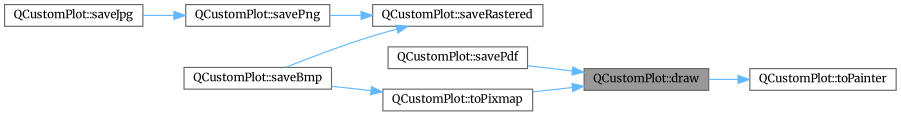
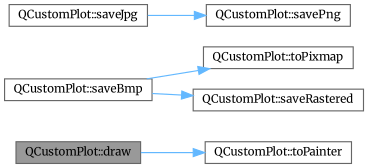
  digraph {
    fontname=Merriweather
    rankdir=RL
    node [color=grey40 fillcolor=white fontname=Merriweather fontsize=10 shape=box style=filled]
    edge [color=steelblue1 dir=back fontname=Merriweather fontsize=10 labelfontname=Helvetica labelfontsize=10 style=solid]
    n1 [color=gray40 fillcolor=grey60 fontcolor=black height=0.2 label="QCustomPlot::draw" width=0.4]
-   n2 [height=0.2 label="QCustomPlot::savePdf" width=0.4]
    n3 [height=0.2 label="QCustomPlot::toPixmap" width=0.4]
    n4 [height=0.2 label="QCustomPlot::toPainter" width=0.4]
    n5 [height=0.2 label="QCustomPlot::saveBmp" width=0.4]
    n6 [height=0.2 label="QCustomPlot::saveRastered" width=0.4]
    n7 [height=0.2 label="QCustomPlot::savePng" width=0.4]
    n8 [height=0.2 label="QCustomPlot::saveJpg" width=0.4]
-   n1 -> n2
-   n1 -> n3
    n3 -> n5
    n4 -> n1
    n6 -> n5
-   n6 -> n7
    n7 -> n8
  }
